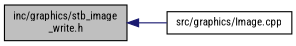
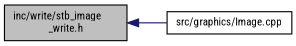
  digraph {
    rankdir=LR
    fontname="Roboto Condensed"
    node [color=black fontname="Roboto Condensed" fontsize=10 shape=record style=filled]
-   n1 [fillcolor=grey75 fontcolor=black height=0.2 label="inc/graphics/stb_image\l_write.h" width=0.4]
+   n1 [fillcolor=grey75 fontcolor=black height=0.2 label="inc/write/stb_image\l_write.h" width=0.4]
    n2 [fillcolor=white height=0.2 label="src/graphics/Image.cpp" width=0.4]
    n1 -> n2 [color=midnightblue dir=back fontname="Roboto Condensed" fontsize=10 labelfontname=Helvetica labelfontsize=10 style=solid]
  }
